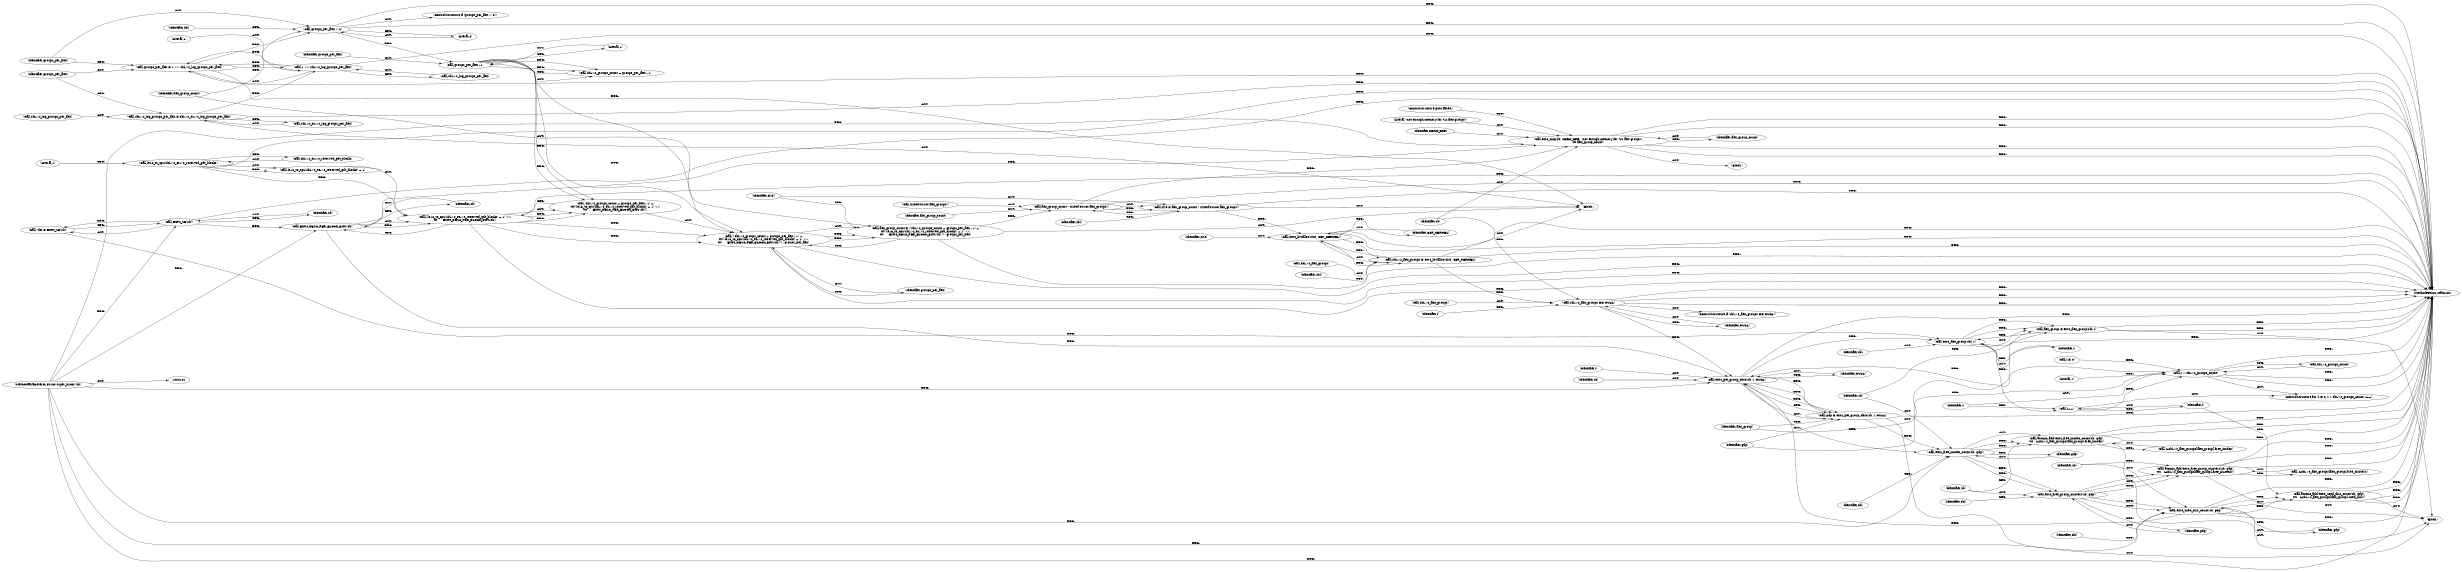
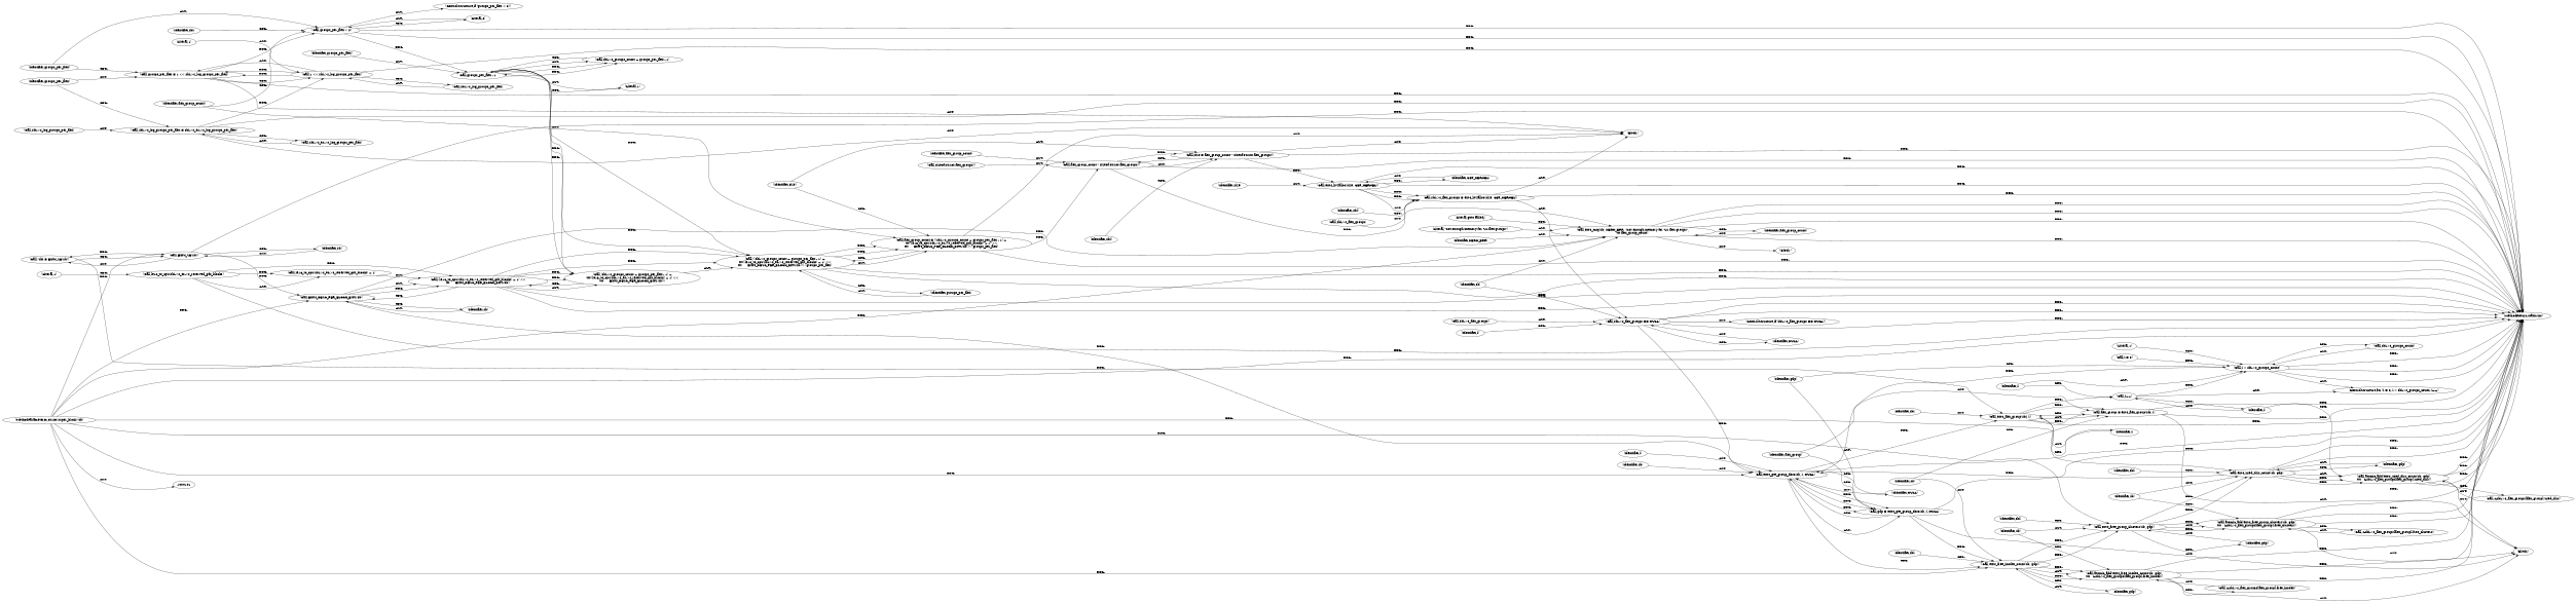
  digraph {
    rankdir=LR
    n1 [label="(Call,flex_group_count * sizeof(struct flex_groups))"]
    n2 [label="(Call,size = flex_group_count * sizeof(struct flex_groups))"]
    n3 [label="(Call,ext4_msg(sb, KERN_ERR, \"not enough memory for %u flex groups\",\n\t\t\t flex_group_count))"]
    n4 [label="(MethodReturn,static int)"]
    n5 [label="(Block,)"]
    n6 [label="(Call,ext4_kvzalloc(size, GFP_KERNEL))"]
    n7 [label="(Block,)"]
    n8 [label="(Identifier,flex_group_count)"]
    n9 [label="(Call,sizeof(struct flex_groups))"]
    n10 [label="(Call,flex_group_count = ((sbi->s_groups_count + groups_per_flex - 1) +\n\t\t\t((le16_to_cpu(sbi->s_es->s_reserved_gdt_blocks) + 1) <<\n\t\t\t      EXT4_DESC_PER_BLOCK_BITS(sb))) / groups_per_flex)"]
    n11 [label="(Call,((sbi->s_groups_count + groups_per_flex - 1) +\n\t\t\t((le16_to_cpu(sbi->s_es->s_reserved_gdt_blocks) + 1) <<\n\t\t\t      EXT4_DESC_PER_BLOCK_BITS(sb))) / groups_per_flex)"]
    n12 [label="(Identifier,groups_per_flex)"]
    n13 [label="(Call,groups_per_flex - 1)"]
    n14 [label="(Call,(sbi->s_groups_count + groups_per_flex - 1) +\n\t\t\t((le16_to_cpu(sbi->s_es->s_reserved_gdt_blocks) + 1) <<\n\t\t\t      EXT4_DESC_PER_BLOCK_BITS(sb)))"]
    n15 [label="(Literal,1)"]
    n16 [label="(Call,sbi->s_groups_count + groups_per_flex - 1)"]
    n17 [label="(Call,(le16_to_cpu(sbi->s_es->s_reserved_gdt_blocks) + 1) <<\n\t\t\t      EXT4_DESC_PER_BLOCK_BITS(sb))"]
    n18 [label="(Call,groups_per_flex < 2)"]
    n19 [label="(Literal,2)"]
    n20 [label="(ControlStructure,if (groups_per_flex < 2))"]
    n21 [label="(Call,groups_per_flex = 1 << sbi->s_log_groups_per_flex)"]
    n22 [label="(Call,1 << sbi->s_log_groups_per_flex)"]
    n23 [label="(Call,sbi->s_log_groups_per_flex)"]
    n24 [label="(Call,sbi->s_log_groups_per_flex = sbi->s_es->s_log_groups_per_flex)"]
    n25 [label="(Call,sbi->s_es->s_log_groups_per_flex)"]
    n26 [label="(Call,EXT4_DESC_PER_BLOCK_BITS(sb))"]
    n27 [label="(Call,ext4_get_group_desc(sb, i, NULL))"]
    n28 [label="(Identifier,sb)"]
    n29 [label="(Call,le16_to_cpu(sbi->s_es->s_reserved_gdt_blocks))"]
-   n30 [label="(Call,sbi->s_es->s_reserved_gdt_blocks)"]
    n31 [label="(Call,le16_to_cpu(sbi->s_es->s_reserved_gdt_blocks) + 1)"]
    n32 [label="(Call,ext4_free_inodes_count(sb, gdp))"]
    n33 [label="(Call,gdp = ext4_get_group_desc(sb, i, NULL))"]
    n34 [label="(Call,ext4_flex_group(sbi, i))"]
    n35 [label="(Identifier,NULL)"]
    n36 [label="(Call,EXT4_SB(sb))"]
    n37 [label="(Call,*sbi = EXT4_SB(sb))"]
    n38 [label="(Identifier,sb)"]
    n39 [label="(MethodParameterIn,struct super_block *sb)"]
    n40 [label="(Call,ext4_free_group_clusters(sb, gdp))"]
    n41 [label="(Call,ext4_used_dirs_count(sb, gdp))"]
    1000101
    n43 [label="(Call,atomic_add(ext4_free_inodes_count(sb, gdp),\n\t\t\t   &sbi->s_flex_groups[flex_group].free_inodes))"]
    n44 [label="(Identifier,gdp)"]
    n45 [label="(Call,atomic_add(ext4_free_group_clusters(sb, gdp),\n\t\t\t   &sbi->s_flex_groups[flex_group].free_clusters))"]
    n46 [label="(Identifier,gdp)"]
    n47 [label="(Call,atomic_add(ext4_used_dirs_count(sb, gdp),\n\t\t\t   &sbi->s_flex_groups[flex_group].used_dirs))"]
    n48 [label="(Identifier,gdp)"]
    n49 [label="(Call,sbi->s_flex_groups = ext4_kvzalloc(size, GFP_KERNEL))"]
    n50 [label="(Identifier,GFP_KERNEL)"]
    n51 [label="(Call,sbi->s_flex_groups == NULL)"]
    n52 [label="(Identifier,NULL)"]
    n53 [label="(ControlStructure,if (sbi->s_flex_groups == NULL))"]
    n54 [label="(Block,)"]
    n55 [label="(Call,i++)"]
    n56 [label="(Call,flex_group = ext4_flex_group(sbi, i))"]
    n57 [label="(Identifier,i)"]
    n58 [label="(Call,&sbi->s_flex_groups[flex_group].free_inodes)"]
    n59 [label="(Call,&sbi->s_flex_groups[flex_group].free_clusters)"]
+   n60 [label="(Call,&sbi->s_flex_groups[flex_group].used_dirs)"]
    n61 [label="(Call,i < sbi->s_groups_count)"]
    n62 [label="(Identifier,i)"]
    n63 [label="(ControlStructure,for (i = 0; i < sbi->s_groups_count; i++))"]
    n64 [label="(Call,sbi->s_groups_count)"]
    n65 [label="(Identifier,groups_per_flex)"]
    n66 [label="(Identifier,sbi)"]
    n67 [label="(Identifier,sb)"]
    n68 [label="(Literal,1)"]
-   n69 [label="(ControlStructure,goto failed;)"]
+   n69 [label="(Literal,goto failed;)"]
    n70 [label="(Identifier,sbi)"]
    n71 [label="(Literal,\"not enough memory for %u flex groups\")"]
    n72 [label="(Literal,1)"]
    n73 [label="(Identifier,sb)"]
    n74 [label="(Identifier,sbi)"]
    n75 [label="(Identifier,sb)"]
    n76 [label="(Identifier,sb)"]
    n77 [label="(Call,sbi->s_flex_groups)"]
    n78 [label="(Identifier,i)"]
    n79 [label="(Identifier,sbi)"]
    n80 [label="(Call,i = 0)"]
    n81 [label="(Call,sbi->s_log_groups_per_flex)"]
    n82 [label="(Identifier,sbi)"]
    n83 [label="(Identifier,KERN_ERR)"]
    n84 [label="(Identifier,sb)"]
    n85 [label="(Identifier,i)"]
    n86 [label="(Identifier,gdp)"]
    n87 [label="(Literal,1)"]
    n88 [label="(Identifier,i)"]
    n89 [label="(Identifier,flex_group_count)"]
    n90 [label="(Identifier,flex_group)"]
    n91 [label="(Identifier,size)"]
    n92 [label="(Identifier,groups_per_flex)"]
    n93 [label="(Identifier,flex_group_count)"]
    n94 [label="(Identifier,size)"]
    n95 [label="(Identifier,sbi)"]
    n96 [label="(Identifier,groups_per_flex)"]
    n97 [label="(Call,sbi->s_flex_groups)"]
    n98 [label="(Identifier,sbi)"]
    n1 -> n2 [label="AST: "]
    n1 -> n2 [label="DDG: "]
    n1 -> n3 [label="DDG: "]
    n1 -> n4 [label="DDG: "]
    n2 -> n1 [label="CFG: "]
    n2 -> n4 [label="DDG: "]
    n2 -> n5 [label="AST: "]
    n2 -> n6 [label="DDG: "]
    n3 -> n4 [label="DDG: "]
    n3 -> n4 [label="DDG: "]
    n3 -> n4 [label="DDG: "]
    n3 -> n4 [label="DDG: "]
    n3 -> n7 [label="AST: "]
    n3 -> n8 [label="CFG: "]
    n6 -> n4 [label="DDG: "]
    n6 -> n4 [label="DDG: "]
    n6 -> n49 [label="AST: "]
    n6 -> n49 [label="DDG: "]
    n6 -> n49 [label="DDG: "]
    n6 -> n50 [label="CFG: "]
    n8 -> n3 [label="AST: "]
    n9 -> n1 [label="AST: "]
    n10 -> n1 [label="DDG: "]
    n10 -> n4 [label="DDG: "]
    n10 -> n5 [label="AST: "]
    n10 -> n11 [label="CFG: "]
    n11 -> n4 [label="DDG: "]
    n11 -> n4 [label="DDG: "]
    n11 -> n10 [label="AST: "]
    n11 -> n10 [label="DDG: "]
    n11 -> n10 [label="DDG: "]
    n11 -> n12 [label="CFG: "]
    n12 -> n11 [label="AST: "]
    n13 -> n11 [label="DDG: "]
    n13 -> n11 [label="DDG: "]
    n13 -> n14 [label="DDG: "]
    n13 -> n14 [label="DDG: "]
    n13 -> n15 [label="CFG: "]
    n13 -> n16 [label="AST: "]
    n13 -> n16 [label="DDG: "]
    n13 -> n16 [label="DDG: "]
    n14 -> n11 [label="AST: "]
    n14 -> n17 [label="CFG: "]
    n15 -> n13 [label="AST: "]
    n16 -> n13 [label="CFG: "]
    n17 -> n4 [label="DDG: "]
    n17 -> n4 [label="DDG: "]
    n17 -> n11 [label="DDG: "]
    n17 -> n11 [label="DDG: "]
    n17 -> n14 [label="AST: "]
    n17 -> n14 [label="DDG: "]
    n17 -> n14 [label="DDG: "]
    n17 -> n26 [label="CFG: "]
    n18 -> n4 [label="DDG: "]
    n18 -> n4 [label="DDG: "]
    n18 -> n13 [label="DDG: "]
    n18 -> n19 [label="CFG: "]
    n18 -> n20 [label="AST: "]
    n19 -> n18 [label="AST: "]
    n21 -> n4 [label="DDG: "]
    n21 -> n5 [label="AST: "]
    n21 -> n18 [label="DDG: "]
    n21 -> n22 [label="CFG: "]
    n22 -> n4 [label="DDG: "]
    n22 -> n21 [label="AST: "]
    n22 -> n21 [label="DDG: "]
    n22 -> n21 [label="DDG: "]
    n22 -> n23 [label="CFG: "]
    n23 -> n22 [label="AST: "]
    n24 -> n4 [label="DDG: "]
    n24 -> n5 [label="AST: "]
    n24 -> n22 [label="DDG: "]
    n24 -> n25 [label="CFG: "]
    n25 -> n24 [label="AST: "]
    n26 -> n3 [label="DDG: "]
    n26 -> n17 [label="AST: "]
    n26 -> n17 [label="DDG: "]
    n26 -> n27 [label="DDG: "]
    n26 -> n28 [label="CFG: "]
    n27 -> n4 [label="DDG: "]
    n27 -> n32 [label="CFG: "]
    n27 -> n33 [label="AST: "]
    n27 -> n33 [label="DDG: "]
    n27 -> n33 [label="DDG: "]
    n27 -> n33 [label="DDG: "]
    n27 -> n34 [label="DDG: "]
    n27 -> n35 [label="CFG: "]
    n28 -> n26 [label="AST: "]
    n29 -> n4 [label="DDG: "]
    n29 -> n17 [label="DDG: "]
-   n29 -> n30 [label="CFG: "]
    n29 -> n31 [label="AST: "]
    n29 -> n31 [label="DDG: "]
-   n30 -> n29 [label="AST: "]
    n31 -> n17 [label="AST: "]
    n32 -> n40 [label="DDG: "]
    n32 -> n40 [label="DDG: "]
    n32 -> n43 [label="AST: "]
    n32 -> n43 [label="DDG: "]
    n32 -> n43 [label="DDG: "]
    n32 -> n44 [label="CFG: "]
    n33 -> n4 [label="DDG: "]
    n33 -> n27 [label="CFG: "]
    n33 -> n32 [label="DDG: "]
    n33 -> n54 [label="AST: "]
    n34 -> n4 [label="DDG: "]
    n34 -> n55 [label="DDG: "]
    n34 -> n56 [label="AST: "]
    n34 -> n56 [label="DDG: "]
    n34 -> n56 [label="DDG: "]
    n34 -> n57 [label="CFG: "]
    n35 -> n27 [label="AST: "]
    n36 -> n4 [label="DDG: "]
    n36 -> n26 [label="DDG: "]
    n36 -> n37 [label="AST: "]
    n36 -> n37 [label="DDG: "]
    n36 -> n38 [label="CFG: "]
    n37 -> n34 [label="DDG: "]
    n37 -> n36 [label="CFG: "]
    n38 -> n36 [label="AST: "]
    n39 -> n3 [label="DDG: "]
    n39 -> n4 [label="DDG: "]
    n39 -> n26 [label="DDG: "]
    n39 -> n27 [label="DDG: "]
    n39 -> n32 [label="DDG: "]
    n39 -> n36 [label="DDG: "]
+   n39 -> n40 [label="DDG: "]
    n39 -> n41 [label="DDG: "]
    n39 -> 1000101 [label="AST: "]
    n40 -> n41 [label="DDG: "]
    n40 -> n41 [label="DDG: "]
    n40 -> n45 [label="AST: "]
    n40 -> n45 [label="DDG: "]
    n40 -> n45 [label="DDG: "]
    n40 -> n46 [label="CFG: "]
    n41 -> n4 [label="DDG: "]
    n41 -> n4 [label="DDG: "]
    n41 -> n27 [label="DDG: "]
    n41 -> n47 [label="AST: "]
    n41 -> n47 [label="DDG: "]
    n41 -> n47 [label="DDG: "]
    n41 -> n48 [label="CFG: "]
    n43 -> n4 [label="DDG: "]
    n43 -> n4 [label="DDG: "]
    n43 -> n4 [label="DDG: "]
    n43 -> n54 [label="AST: "]
    n43 -> n58 [label="CFG: "]
    n44 -> n32 [label="AST: "]
    n45 -> n4 [label="DDG: "]
    n45 -> n4 [label="DDG: "]
    n45 -> n4 [label="DDG: "]
    n45 -> n54 [label="AST: "]
    n45 -> n59 [label="CFG: "]
    n46 -> n40 [label="AST: "]
    n47 -> n4 [label="DDG: "]
    n47 -> n4 [label="DDG: "]
    n47 -> n4 [label="DDG: "]
    n47 -> n54 [label="AST: "]
+   n47 -> n60 [label="CFG: "]
    n48 -> n41 [label="AST: "]
    n49 -> n4 [label="DDG: "]
    n49 -> n5 [label="AST: "]
-   n49 -> n6 [label="CFG: "]
-   n49 -> n51 [label="DDG: "]
+   n49 -> n51 [label="AST: "]
    n50 -> n6 [label="AST: "]
    n51 -> n4 [label="DDG: "]
    n51 -> n4 [label="DDG: "]
    n51 -> n4 [label="DDG: "]
    n51 -> n27 [label="DDG: "]
    n51 -> n52 [label="CFG: "]
    n51 -> n53 [label="AST: "]
    n52 -> n51 [label="AST: "]
    n55 -> n61 [label="DDG: "]
    n55 -> n62 [label="CFG: "]
    n55 -> n63 [label="AST: "]
    n56 -> n4 [label="DDG: "]
    n56 -> n4 [label="DDG: "]
    n56 -> n34 [label="CFG: "]
    n56 -> n54 [label="AST: "]
    n57 -> n34 [label="AST: "]
    n58 -> n43 [label="AST: "]
    n59 -> n45 [label="AST: "]
+   n60 -> n47 [label="AST: "]
    n61 -> n4 [label="DDG: "]
    n61 -> n4 [label="DDG: "]
    n61 -> n4 [label="DDG: "]
    n61 -> n27 [label="DDG: "]
    n61 -> n63 [label="AST: "]
    n61 -> n64 [label="CFG: "]
    n62 -> n47 [label="CFG: "]
    n62 -> n55 [label="AST: "]
    n64 -> n61 [label="AST: "]
    n65 -> n18 [label="AST: "]
    n65 -> n21 [label="CFG: "]
    n66 -> n41 [label="CFG: "]
    n67 -> n40 [label="AST: "]
    n67 -> n43 [label="CFG: "]
    n68 -> n22 [label="AST: "]
    n69 -> n3 [label="CFG: "]
    n70 -> n2 [label="CFG: "]
    n71 -> n3 [label="AST: "]
    n72 -> n61 [label="CFG: "]
    n73 -> n32 [label="AST: "]
    n73 -> n56 [label="CFG: "]
    n74 -> n32 [label="CFG: "]
    n75 -> n27 [label="AST: "]
    n76 -> n3 [label="AST: "]
    n76 -> n51 [label="CFG: "]
    n77 -> n51 [label="AST: "]
    n78 -> n27 [label="AST: "]
    n79 -> n18 [label="CFG: "]
    n80 -> n61 [label="DDG: "]
    n81 -> n24 [label="AST: "]
    n82 -> n40 [label="CFG: "]
    n83 -> n3 [label="AST: "]
    n84 -> n41 [label="AST: "]
    n84 -> n45 [label="CFG: "]
    n85 -> n51 [label="CFG: "]
    n86 -> n33 [label="AST: "]
    n86 -> n61 [label="CFG: "]
    n87 -> n29 [label="CFG: "]
    n88 -> n55 [label="CFG: "]
    n88 -> n61 [label="AST: "]
    n89 -> n10 [label="AST: "]
    n89 -> n18 [label="CFG: "]
    n90 -> n33 [label="CFG: "]
    n90 -> n56 [label="AST: "]
    n91 -> n2 [label="AST: "]
    n91 -> n10 [label="CFG: "]
    n92 -> n13 [label="AST: "]
    n93 -> n1 [label="AST: "]
    n94 -> n6 [label="AST: "]
    n95 -> n49 [label="CFG: "]
    n96 -> n21 [label="AST: "]
    n96 -> n24 [label="CFG: "]
    n97 -> n49 [label="AST: "]
    n98 -> n34 [label="AST: "]
  }
